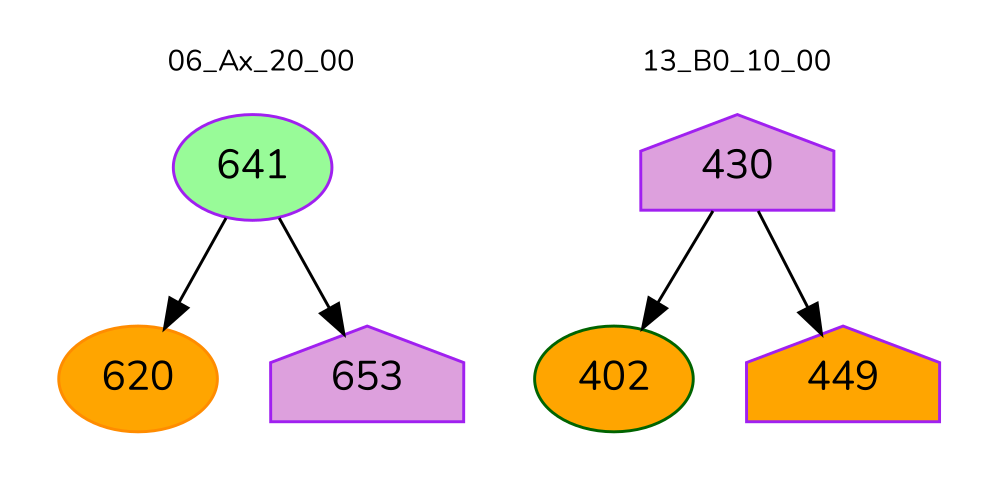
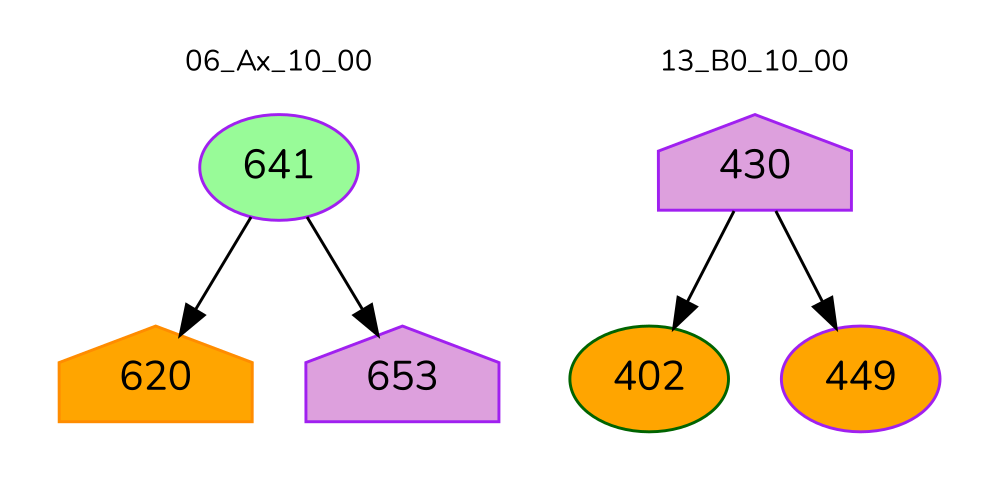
  digraph {
    fontname=Nunito
    node [color=purple fillcolor=orange fontname=Nunito shape=ellipse style=filled]
    edge [color=black fontname=Nunito]
    n1 [fillcolor=palegreen label=641]
-   n2 [color=darkorange label=620]
+   n2 [color=darkorange label=620 shape=house]
    n3 [fillcolor=plum label=653 shape=house]
    n4 [fillcolor=plum label=430 shape=house]
    n5 [color=darkgreen label=402]
-   n6 [label=449 shape=house]
+   n6 [label=449]
    subgraph cluster_1 {
      color=white
      fontsize=10
-     label="06_Ax_20_00"
+     label="06_Ax_10_00"
      n1
      n2
      n3
    }
    subgraph cluster_2 {
      color=white
      fontsize=10
      label="13_B0_10_00"
      n4
      n5
      n6
    }
    n1 -> n2
    n1 -> n3
    n4 -> n5
    n4 -> n6
  }
